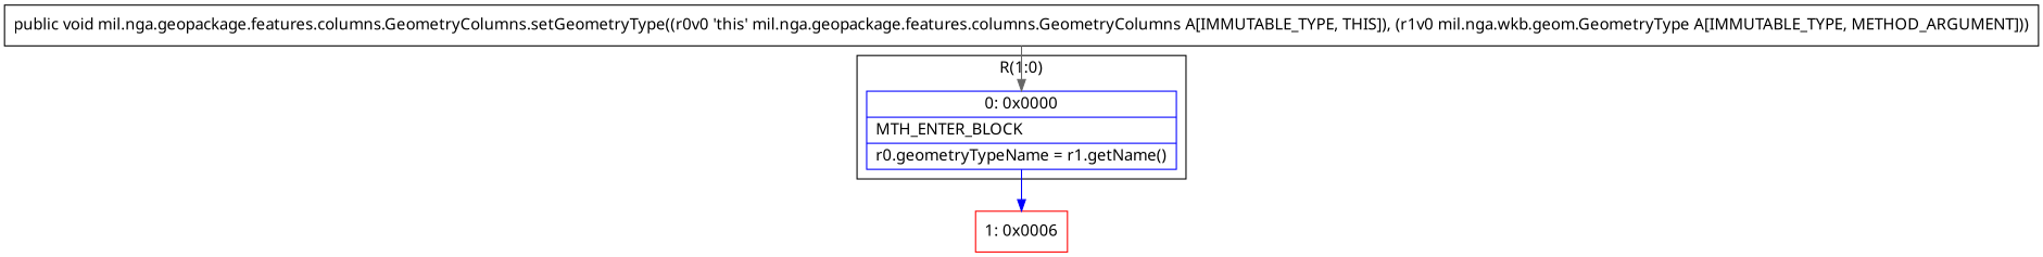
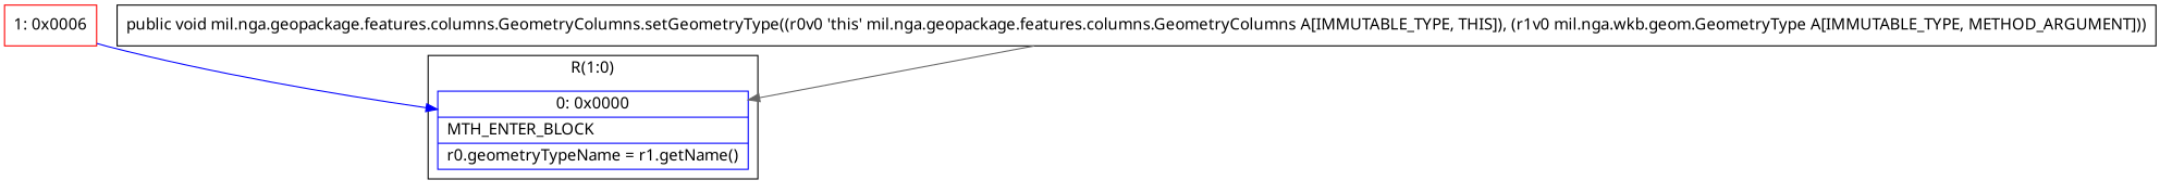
  digraph {
    fontname="Noto Sans"
    node [shape=record fontname="Noto Sans"]
    edge [arrowhead=normal fontname="Noto Sans"]
    n1 [color=blue label="{0\:\ 0x0000|MTH_ENTER_BLOCK\l|r0.geometryTypeName = r1.getName()\l}"]
    n2 [color=red label="{1\:\ 0x0006}"]
    n3 [label="{public void mil.nga.geopackage.features.columns.GeometryColumns.setGeometryType((r0v0 'this' mil.nga.geopackage.features.columns.GeometryColumns A[IMMUTABLE_TYPE, THIS]), (r1v0 mil.nga.wkb.geom.GeometryType A[IMMUTABLE_TYPE, METHOD_ARGUMENT])) }"]
    subgraph cluster_1 {
      label="R(1:0)"
      n1
    }
-   n1 -> n2 [color=blue]
+   n2 -> n1 [color=blue]
    n3 -> n1 [color=gray40]
  }
